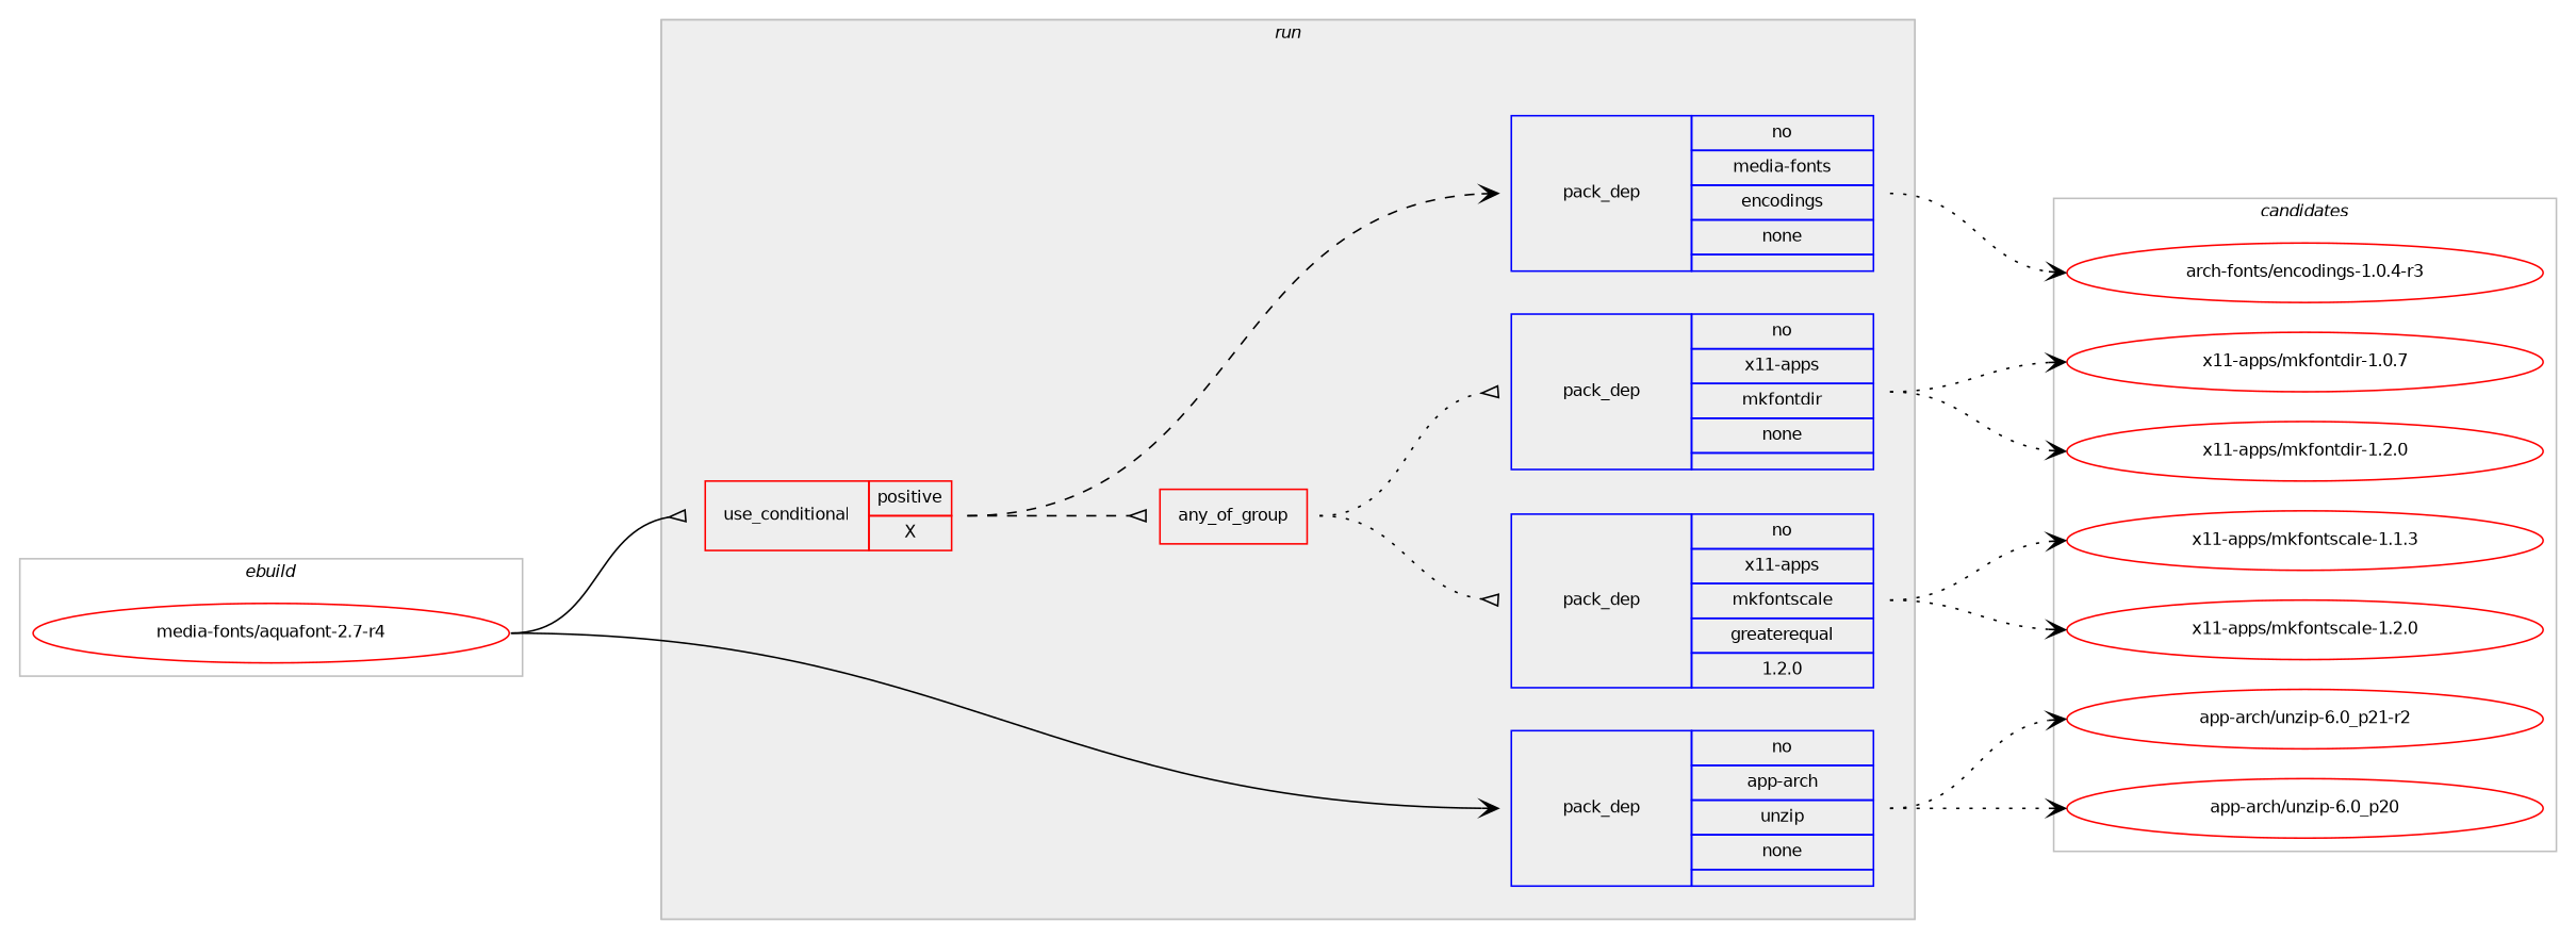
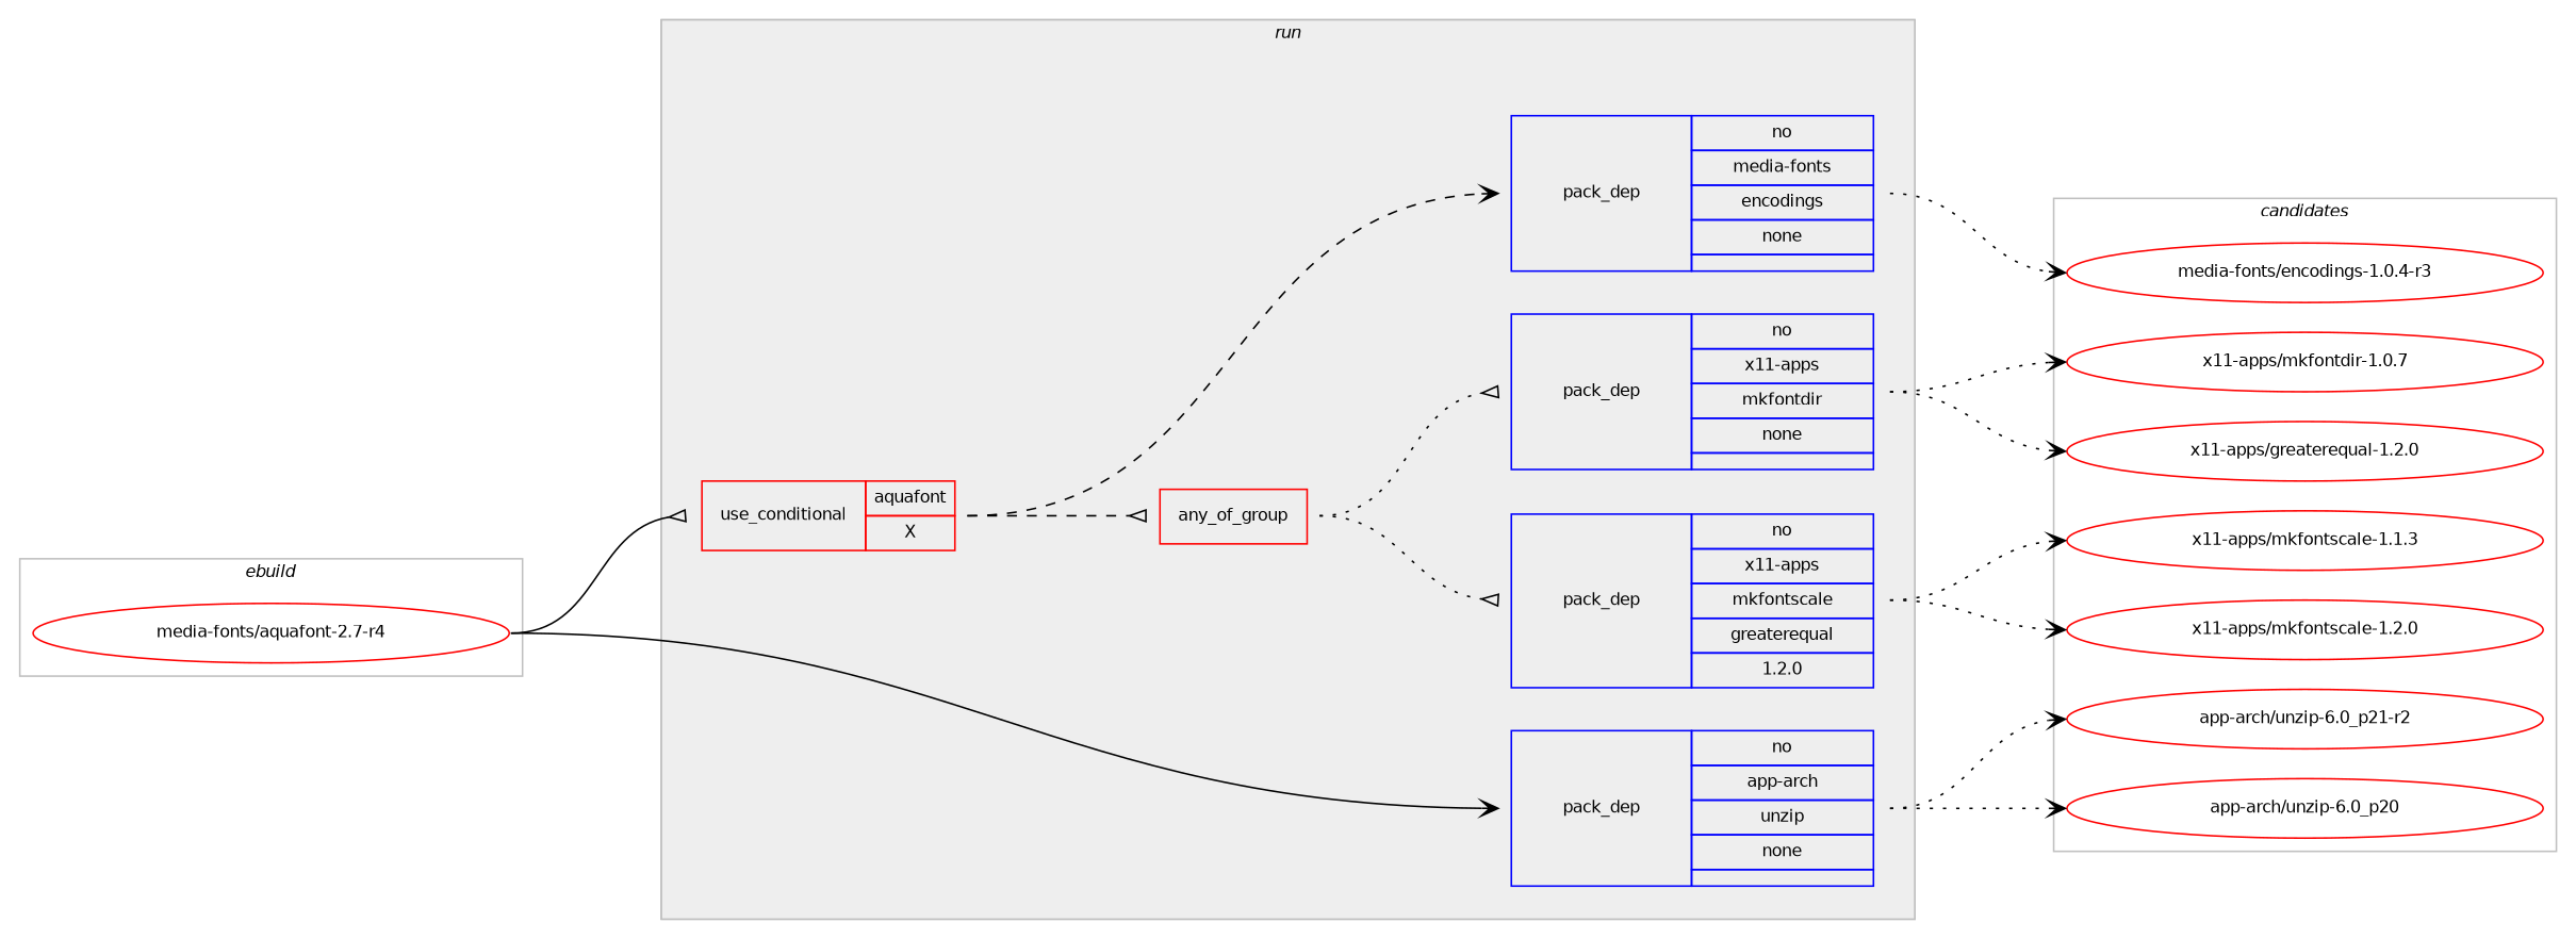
  digraph {
    compound=true
    concentrate=true
    fontname=Helvetica
    fontsize=10
    newrank=true
    rankdir=LR
    ranksep=1.5
    node [color=red fontname=Helvetica fontsize=10]
    edge [arrowhead=vee headport=w style=dotted tailport=e weight=100]
    n1 [label="media-fonts/aquafont-2.7-r4" width=4]
    n2 [color=blue label=<<TABLE BORDER="0" CELLBORDER="1" CELLSPACING="0" CELLPADDING="4" WIDTH="220"><TR><TD ROWSPAN="6" CELLPADDING="30">pack_dep</TD></TR><TR><TD WIDTH="110">no</TD></TR><TR><TD>x11-apps</TD></TR><TR><TD>mkfontscale</TD></TR><TR><TD>greaterequal</TD></TR><TR><TD>1.2.0</TD></TR></TABLE>> shape=none]
    n3 [color=blue label=<<TABLE BORDER="0" CELLBORDER="1" CELLSPACING="0" CELLPADDING="4" WIDTH="220"><TR><TD ROWSPAN="6" CELLPADDING="30">pack_dep</TD></TR><TR><TD WIDTH="110">no</TD></TR><TR><TD>x11-apps</TD></TR><TR><TD>mkfontdir</TD></TR><TR><TD>none</TD></TR><TR><TD></TD></TR></TABLE>> shape=none]
    n4 [label=<<TABLE BORDER="0" CELLBORDER="1" CELLSPACING="0" CELLPADDING="4"><TR><TD CELLPADDING="10">any_of_group</TD></TR></TABLE>> shape=none]
    n5 [color=blue label=<<TABLE BORDER="0" CELLBORDER="1" CELLSPACING="0" CELLPADDING="4" WIDTH="220"><TR><TD ROWSPAN="6" CELLPADDING="30">pack_dep</TD></TR><TR><TD WIDTH="110">no</TD></TR><TR><TD>media-fonts</TD></TR><TR><TD>encodings</TD></TR><TR><TD>none</TD></TR><TR><TD></TD></TR></TABLE>> shape=none]
-   n6 [label=<<TABLE BORDER="0" CELLBORDER="1" CELLSPACING="0" CELLPADDING="4"><TR><TD ROWSPAN="3" CELLPADDING="10">use_conditional</TD></TR><TR><TD>positive</TD></TR><TR><TD>X</TD></TR></TABLE>> shape=none]
+   n6 [label=<<TABLE BORDER="0" CELLBORDER="1" CELLSPACING="0" CELLPADDING="4"><TR><TD ROWSPAN="3" CELLPADDING="10">use_conditional</TD></TR><TR><TD>aquafont</TD></TR><TR><TD>X</TD></TR></TABLE>> shape=none]
    n7 [color=blue label=<<TABLE BORDER="0" CELLBORDER="1" CELLSPACING="0" CELLPADDING="4" WIDTH="220"><TR><TD ROWSPAN="6" CELLPADDING="30">pack_dep</TD></TR><TR><TD WIDTH="110">no</TD></TR><TR><TD>app-arch</TD></TR><TR><TD>unzip</TD></TR><TR><TD>none</TD></TR><TR><TD></TD></TR></TABLE>> shape=none]
    n8 [label="x11-apps/mkfontscale-1.1.3" width=4]
    n9 [label="x11-apps/mkfontscale-1.2.0" width=4]
    n10 [label="x11-apps/mkfontdir-1.0.7" width=4]
-   n11 [label="x11-apps/mkfontdir-1.2.0" width=4]
-   n12 [label="arch-fonts/encodings-1.0.4-r3" width=4]
+   n11 [label="x11-apps/greaterequal-1.2.0" width=4]
+   n12 [label="media-fonts/encodings-1.0.4-r3" width=4]
    n13 [label="app-arch/unzip-6.0_p20" width=4]
    n14 [label="app-arch/unzip-6.0_p21-r2" width=4]
    subgraph cluster_1 {
      color=gray
      label=<<i>ebuild</i>>
      rank=same
      n1
    }
    subgraph cluster_2 {
      color=gray
      label=<<i>dependencies</i>>
      subgraph cluster_3 {
        color=gray
        fillcolor="#eeeeee"
        label=<<i>compile</i>>
        style=filled
        subgraph sub_4 {
          color=gray
          fillcolor="#eeeeee"
          label=<<i>compile</i>>
          style=filled
          n6
          subgraph sub_5 {
            color=gray
            fillcolor="#eeeeee"
            label=<<i>compile</i>>
            style=filled
            n4
            subgraph sub_6 {
              color=gray
              fillcolor="#eeeeee"
              label=<<i>compile</i>>
              style=filled
              n2
            }
            subgraph sub_7 {
              color=gray
              fillcolor="#eeeeee"
              label=<<i>compile</i>>
              style=filled
              n3
            }
          }
          subgraph sub_8 {
            color=gray
            fillcolor="#eeeeee"
            label=<<i>compile</i>>
            style=filled
            n5
          }
        }
        subgraph sub_9 {
          color=gray
          fillcolor="#eeeeee"
          label=<<i>compile</i>>
          style=filled
          n7
        }
      }
      subgraph cluster_10 {
        color=gray
        fillcolor="#eeeeee"
        label=<<i>compile and run</i>>
        style=filled
      }
      subgraph cluster_11 {
        color=gray
        fillcolor="#eeeeee"
        label=<<i>run</i>>
        style=filled
      }
    }
    subgraph cluster_12 {
      color=gray
      label=<<i>candidates</i>>
      rank=same
      subgraph sub_13 {
        color=black
        label=<<i>candidates</i>>
        nodesep=1
        rank=same
        n8
        n9
      }
      subgraph sub_14 {
        color=black
        label=<<i>candidates</i>>
        nodesep=1
        rank=same
        n10
        n11
      }
      subgraph sub_15 {
        color=black
        label=<<i>candidates</i>>
        nodesep=1
        rank=same
        n12
      }
      subgraph sub_16 {
        color=black
        label=<<i>candidates</i>>
        nodesep=1
        rank=same
        n13
        n14
      }
    }
    n1 -> n6 [arrowhead=oinv style=solid weight=20]
    n1 -> n7 [style=solid weight=20]
    n2 -> n8
    n2 -> n9
    n3 -> n10
    n3 -> n11
    n4 -> n2 [arrowhead=oinv weight=20]
    n4 -> n3 [arrowhead=oinv weight=20]
    n5 -> n12
    n6 -> n4 [arrowhead=oinv style=dashed weight=20]
    n6 -> n5 [style=dashed weight=20]
    n7 -> n13
    n7 -> n14
  }
